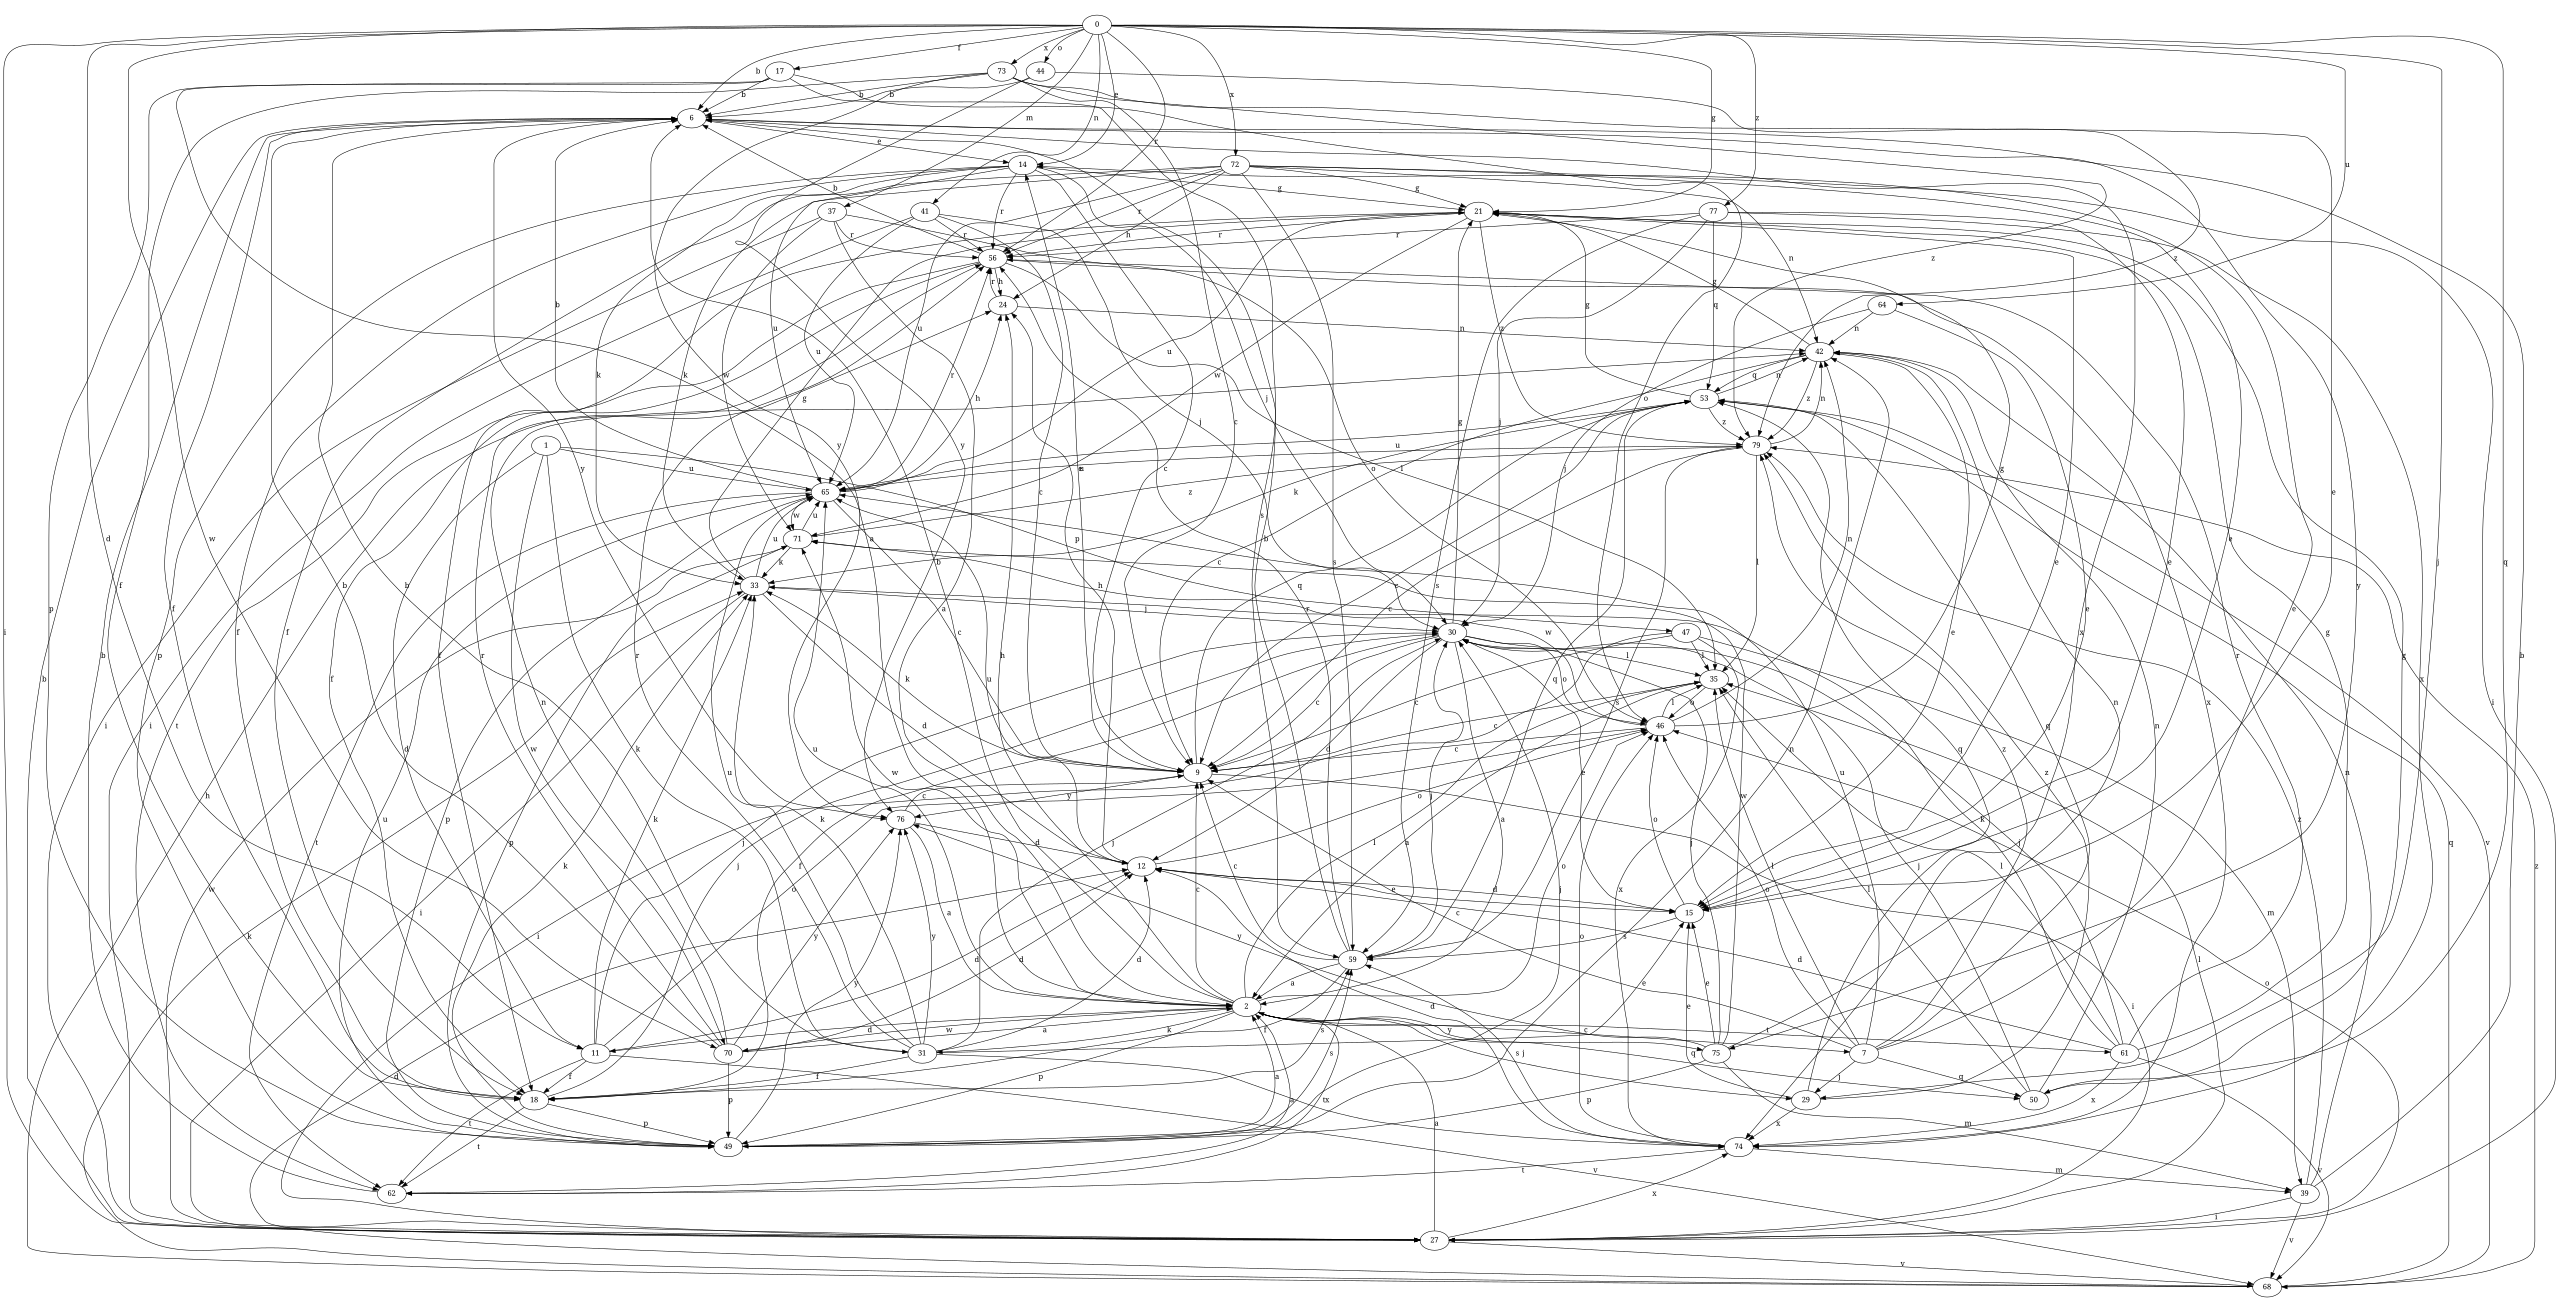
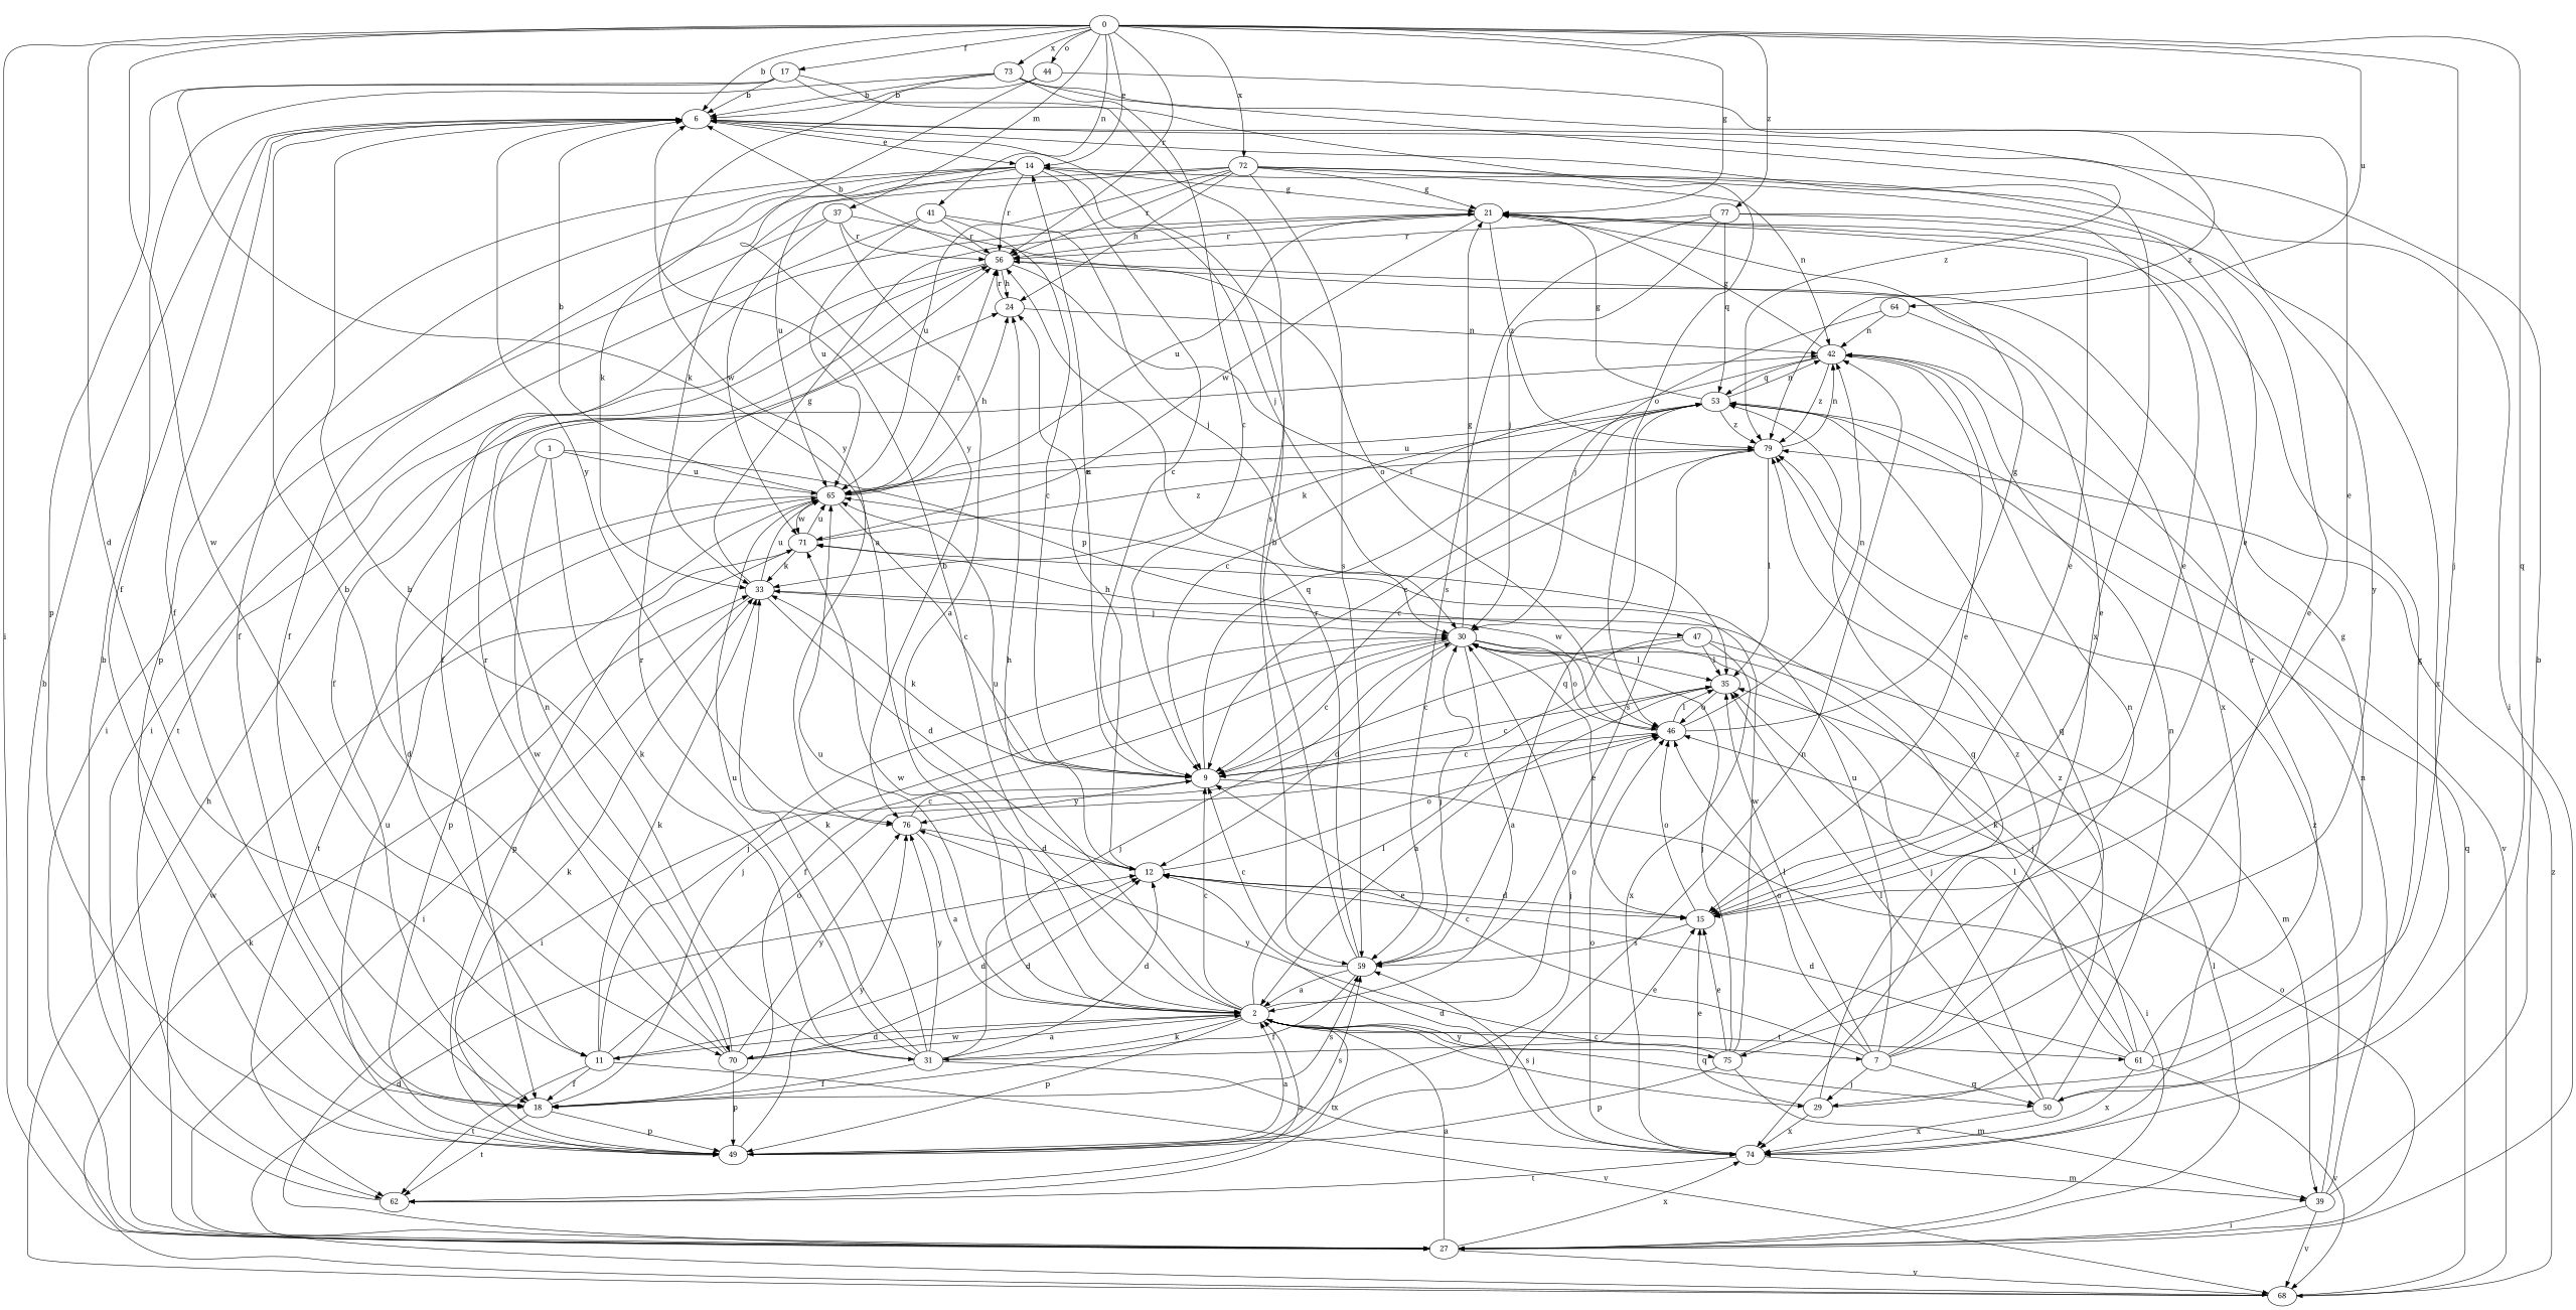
  strict digraph {
    fontname="Noto Serif"
    node [fontname="Noto Serif"]
    edge [fontname="Noto Serif"]
    0
    6
    11
    14
    17
    21
    27
    29
    37
    41
    44
    50
    56
    64
    70
    72
    73
    77
    18
    75
    74
    76
    46
    62
    33
    12
    30
    68
    65
    9
    49
    2
    59
    71
    79
    15
    35
    53
    42
    24
    1
    31
    47
    39
    7
    61
    0 -> 6 [label=b]
    0 -> 11 [label=d]
    0 -> 14 [label=e]
    0 -> 17 [label=f]
    0 -> 21 [label=g]
    0 -> 27 [label=i]
    0 -> 29 [label=j]
    0 -> 37 [label=m]
    0 -> 41 [label=n]
    0 -> 44 [label=o]
    0 -> 50 [label=q]
    0 -> 56 [label=r]
    0 -> 64 [label=u]
    0 -> 70 [label=w]
    0 -> 72 [label=x]
    0 -> 73 [label=x]
    0 -> 77 [label=z]
    6 -> 14 [label=e]
    6 -> 18 [label=f]
    6 -> 75 [label=y]
    6 -> 74 [label=x]
    6 -> 76 [label=y]
    11 -> 18 [label=f]
    11 -> 46 [label=o]
    11 -> 62 [label=t]
    11 -> 33 [label=k]
    11 -> 12 [label=d]
    11 -> 30 [label=j]
    11 -> 68 [label=v]
    14 -> 21 [label=g]
    14 -> 56 [label=r]
    14 -> 18 [label=f]
    14 -> 33 [label=k]
    14 -> 30 [label=j]
    14 -> 65 [label=u]
    14 -> 9 [label=c]
    14 -> 49 [label=p]
    17 -> 6 [label=b]
    17 -> 46 [label=o]
    17 -> 49 [label=p]
    17 -> 2 [label=a]
    17 -> 59 [label=s]
    21 -> 56 [label=r]
    21 -> 18 [label=f]
    21 -> 65 [label=u]
    21 -> 71 [label=w]
    21 -> 79 [label=z]
    21 -> 15 [label=e]
    27 -> 6 [label=b]
    27 -> 74 [label=x]
    27 -> 46 [label=o]
    27 -> 68 [label=v]
    27 -> 2 [label=a]
    27 -> 71 [label=w]
    27 -> 35 [label=l]
    29 -> 74 [label=x]
    29 -> 79 [label=z]
    29 -> 15 [label=e]
    29 -> 53 [label=q]
    37 -> 27 [label=i]
    37 -> 56 [label=r]
    37 -> 46 [label=o]
    37 -> 2 [label=a]
    37 -> 71 [label=w]
    41 -> 27 [label=i]
    41 -> 56 [label=r]
    41 -> 30 [label=j]
    41 -> 65 [label=u]
    41 -> 9 [label=c]
    44 -> 6 [label=b]
    44 -> 76 [label=y]
    44 -> 79 [label=z]
    50 -> 21 [label=g]
+   50 -> 74 [label=x]
    50 -> 30 [label=j]
    50 -> 35 [label=l]
    50 -> 42 [label=n]
    56 -> 6 [label=b]
    56 -> 18 [label=f]
    56 -> 74 [label=x]
    56 -> 62 [label=t]
    56 -> 35 [label=l]
    56 -> 24 [label=h]
    64 -> 30 [label=j]
    64 -> 15 [label=e]
    64 -> 42 [label=n]
    70 -> 6 [label=b]
    70 -> 56 [label=r]
    70 -> 76 [label=y]
    70 -> 12 [label=d]
    70 -> 49 [label=p]
    70 -> 2 [label=a]
    70 -> 42 [label=n]
    72 -> 21 [label=g]
    72 -> 27 [label=i]
    72 -> 56 [label=r]
    72 -> 18 [label=f]
    72 -> 33 [label=k]
    72 -> 65 [label=u]
    72 -> 59 [label=s]
    72 -> 15 [label=e]
    72 -> 42 [label=n]
    72 -> 24 [label=h]
    73 -> 6 [label=b]
    73 -> 18 [label=f]
    73 -> 76 [label=y]
    73 -> 9 [label=c]
    73 -> 79 [label=z]
    73 -> 15 [label=e]
    77 -> 56 [label=r]
    77 -> 74 [label=x]
    77 -> 30 [label=j]
    77 -> 59 [label=s]
    77 -> 15 [label=e]
    77 -> 53 [label=q]
    18 -> 62 [label=t]
    18 -> 30 [label=j]
    18 -> 49 [label=p]
    18 -> 59 [label=s]
    75 -> 76 [label=y]
    75 -> 30 [label=j]
    75 -> 49 [label=p]
    75 -> 71 [label=w]
    75 -> 15 [label=e]
    75 -> 42 [label=n]
    75 -> 39 [label=m]
    74 -> 46 [label=o]
    74 -> 62 [label=t]
    74 -> 12 [label=d]
    74 -> 59 [label=s]
    74 -> 39 [label=m]
    76 -> 12 [label=d]
    76 -> 9 [label=c]
    76 -> 2 [label=a]
    46 -> 21 [label=g]
    46 -> 9 [label=c]
    46 -> 71 [label=w]
    46 -> 35 [label=l]
    46 -> 42 [label=n]
    62 -> 6 [label=b]
    62 -> 2 [label=a]
    33 -> 21 [label=g]
    33 -> 27 [label=i]
    33 -> 12 [label=d]
    33 -> 30 [label=j]
    33 -> 65 [label=u]
    12 -> 46 [label=o]
    12 -> 65 [label=u]
    12 -> 15 [label=e]
    12 -> 24 [label=h]
    30 -> 21 [label=g]
    30 -> 18 [label=f]
    30 -> 46 [label=o]
    30 -> 12 [label=d]
    30 -> 9 [label=c]
    30 -> 2 [label=a]
    30 -> 15 [label=e]
    30 -> 35 [label=l]
    68 -> 33 [label=k]
    68 -> 12 [label=d]
    68 -> 79 [label=z]
    68 -> 53 [label=q]
    68 -> 24 [label=h]
    65 -> 6 [label=b]
    65 -> 56 [label=r]
    65 -> 62 [label=t]
    65 -> 9 [label=c]
    65 -> 49 [label=p]
    65 -> 71 [label=w]
    65 -> 24 [label=h]
    9 -> 14 [label=e]
    9 -> 27 [label=i]
    9 -> 76 [label=y]
    9 -> 33 [label=k]
    9 -> 53 [label=q]
    49 -> 76 [label=y]
    49 -> 33 [label=k]
    49 -> 30 [label=j]
    49 -> 65 [label=u]
    49 -> 2 [label=a]
    49 -> 59 [label=s]
    49 -> 42 [label=n]
    2 -> 6 [label=b]
    2 -> 11 [label=d]
    2 -> 29 [label=j]
    2 -> 50 [label=q]
    2 -> 70 [label=w]
    2 -> 75 [label=y]
    2 -> 46 [label=o]
    2 -> 62 [label=t]
    2 -> 65 [label=u]
    2 -> 9 [label=c]
    2 -> 49 [label=p]
    2 -> 71 [label=w]
    2 -> 35 [label=l]
    2 -> 24 [label=h]
    2 -> 31 [label=k]
    2 -> 7 [label=c]
    2 -> 61 [label=t]
    59 -> 6 [label=b]
    59 -> 56 [label=r]
    59 -> 18 [label=f]
    59 -> 30 [label=j]
    59 -> 9 [label=c]
    59 -> 2 [label=a]
    59 -> 53 [label=q]
    71 -> 33 [label=k]
    71 -> 65 [label=u]
    71 -> 49 [label=p]
    71 -> 79 [label=z]
    79 -> 65 [label=u]
    79 -> 9 [label=c]
    79 -> 59 [label=s]
    79 -> 35 [label=l]
    79 -> 42 [label=n]
    15 -> 46 [label=o]
    15 -> 12 [label=d]
    15 -> 59 [label=s]
    35 -> 46 [label=o]
    35 -> 9 [label=c]
    35 -> 2 [label=a]
    53 -> 21 [label=g]
    53 -> 33 [label=k]
    53 -> 68 [label=v]
    53 -> 65 [label=u]
    53 -> 9 [label=c]
    53 -> 79 [label=z]
    53 -> 42 [label=n]
    42 -> 21 [label=g]
    42 -> 9 [label=c]
    42 -> 79 [label=z]
    42 -> 15 [label=e]
    42 -> 53 [label=q]
    24 -> 56 [label=r]
    24 -> 42 [label=n]
    1 -> 11 [label=d]
    1 -> 70 [label=w]
    1 -> 65 [label=u]
    1 -> 31 [label=k]
    1 -> 47 [label=p]
    31 -> 6 [label=b]
    31 -> 56 [label=r]
    31 -> 18 [label=f]
    31 -> 74 [label=x]
    31 -> 76 [label=y]
    31 -> 33 [label=k]
    31 -> 12 [label=d]
    31 -> 30 [label=j]
    31 -> 65 [label=u]
    31 -> 15 [label=e]
    47 -> 27 [label=i]
    47 -> 74 [label=x]
    47 -> 9 [label=c]
    47 -> 35 [label=l]
    47 -> 39 [label=m]
    39 -> 6 [label=b]
    39 -> 27 [label=i]
    39 -> 68 [label=v]
    39 -> 79 [label=z]
    39 -> 42 [label=n]
    7 -> 14 [label=e]
    7 -> 29 [label=j]
    7 -> 50 [label=q]
    7 -> 46 [label=o]
    7 -> 65 [label=u]
    7 -> 9 [label=c]
    7 -> 79 [label=z]
    7 -> 35 [label=l]
    7 -> 53 [label=q]
    61 -> 21 [label=g]
    61 -> 56 [label=r]
    61 -> 74 [label=x]
    61 -> 33 [label=k]
    61 -> 12 [label=d]
    61 -> 30 [label=j]
    61 -> 68 [label=v]
    61 -> 35 [label=l]
  }
